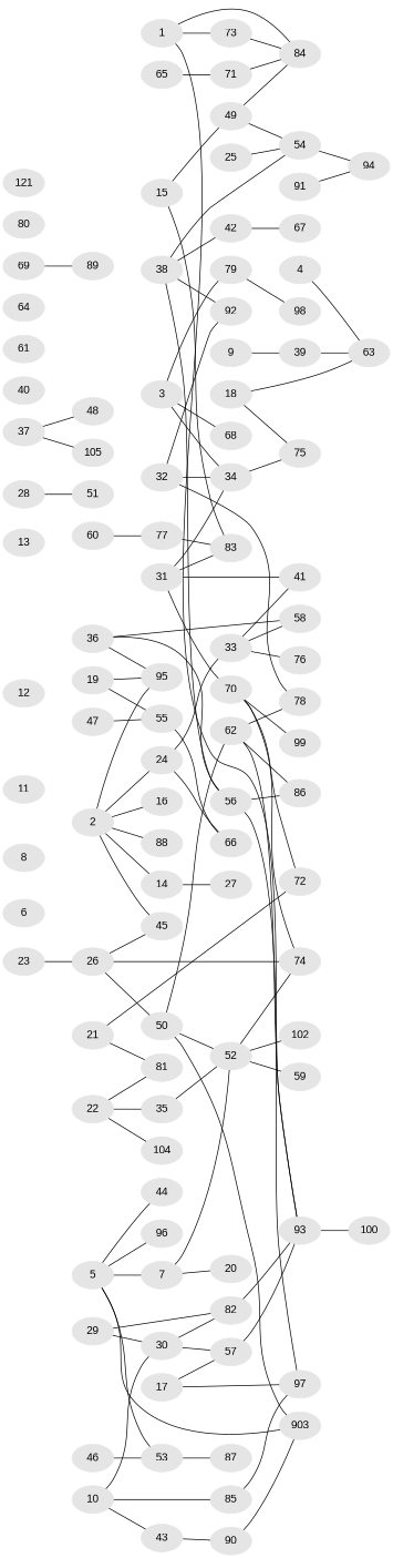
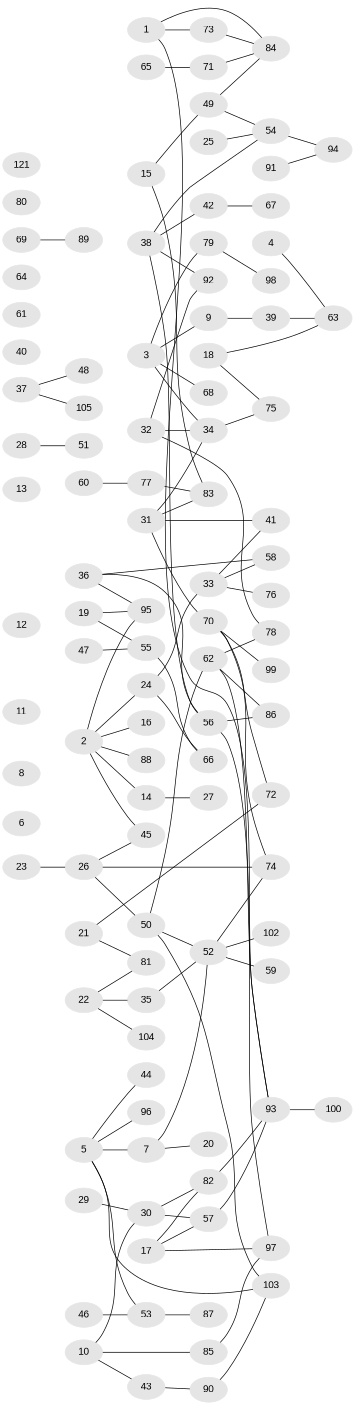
  graph {
    fontname="Liberation Sans"
    rankdir=LR
    node [color=gray90 fontname="Liberation Sans" style=filled]
    edge [fontname="Liberation Sans"]
    1
    73
    84
    93
    100
    2
    14
    16
    24
    45
    88
    95
    27
    33
    66
    3
    9
    34
    68
    79
    39
    75
    98
    4
    63
    5
    7
    44
    53
    96
-   103 [label=903]
+   103
    20
    52
    87
    6
    74
    59
    102
    8
    10
    30
    43
    85
    57
    82
    90
    97
    11
    12
    13
    15
    49
    83
    54
    17
    18
    19
    55
    21
    72
    81
    22
    35
    104
    23
    26
    50
    41
    58
    76
    25
    94
    62
    28
    51
    29
    31
    70
    99
    32
    78
    92
    36
    56
    86
    37
    48
    105
    38
    42
    67
    40
    46
    47
    60
    77
    61
    64
    65
    71
    69
    89
    80
    91
    n105 [label=121]
    1 -- 73
    1 -- 84
    1 -- 93
    73 -- 84
    93 -- 100
    2 -- 14
    2 -- 16
    2 -- 24
    2 -- 45
    2 -- 88
    2 -- 95
    14 -- 27
    24 -- 33
    24 -- 66
    33 -- 41
    33 -- 58
    33 -- 76
+   3 -- 9
    3 -- 34
    3 -- 68
    3 -- 79
    9 -- 39
    34 -- 75
    79 -- 98
    39 -- 63
    4 -- 63
    5 -- 7
    5 -- 44
    5 -- 53
    5 -- 96
    5 -- 103
    7 -- 20
    7 -- 52
    53 -- 87
    52 -- 74
    52 -- 59
    52 -- 102
    10 -- 30
    10 -- 43
    10 -- 85
    30 -- 57
    30 -- 82
    43 -- 90
    85 -- 97
    57 -- 93
    82 -- 93
    90 -- 103
    15 -- 49
    15 -- 83
    49 -- 84
    49 -- 54
    54 -- 94
    17 -- 57
-   29 -- 82
+   17 -- 82
    17 -- 97
    18 -- 75
    18 -- 63
    19 -- 95
    19 -- 55
    55 -- 66
    21 -- 72
    21 -- 81
    22 -- 81
    22 -- 35
    22 -- 104
    35 -- 52
    23 -- 26
    26 -- 45
    26 -- 74
    26 -- 50
    50 -- 103
    50 -- 52
    50 -- 62
    25 -- 54
    62 -- 93
    62 -- 78
    62 -- 86
    28 -- 51
    29 -- 30
    31 -- 34
    31 -- 83
    31 -- 41
    31 -- 70
    70 -- 74
    70 -- 72
    70 -- 99
    32 -- 34
    32 -- 78
    32 -- 92
    36 -- 95
    36 -- 58
    36 -- 56
    56 -- 97
    56 -- 86
    37 -- 48
    37 -- 105
    38 -- 54
    38 -- 92
    38 -- 56
    38 -- 42
    42 -- 67
    46 -- 53
    47 -- 55
    60 -- 77
    77 -- 83
    65 -- 71
    71 -- 84
    69 -- 89
    91 -- 94
  }
